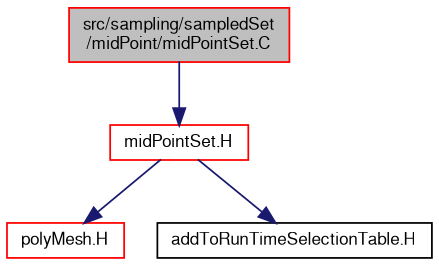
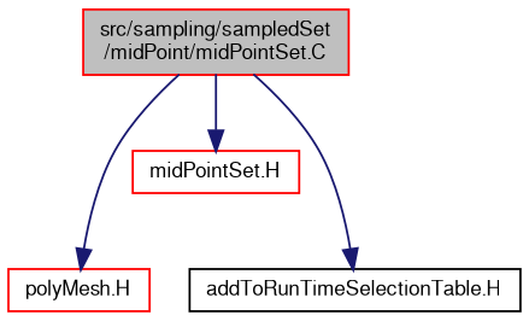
  digraph {
    node [color=red fontname=FreeSans fontsize=10 shape=record]
    edge [color=midnightblue fontname=FreeSans fontsize=10 labelfontname=FreeSans labelfontsize=10 style=solid]
    n1 [fillcolor=grey75 fontcolor=black height=0.2 label="src/sampling/sampledSet\l/midPoint/midPointSet.C" style=filled width=0.4]
    n2 [height=0.2 label="midPointSet.H" width=0.4]
    n3 [height=0.2 label="polyMesh.H" width=0.4]
    n4 [color=black height=0.2 label="addToRunTimeSelectionTable.H" width=0.4]
    n1 -> n2
-   n2 -> n3
-   n2 -> n4
+   n1 -> n3
+   n1 -> n4
  }
